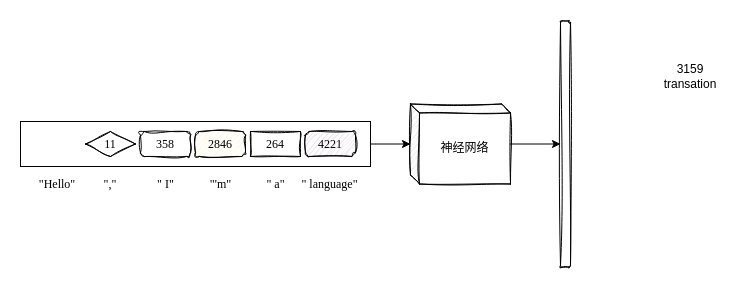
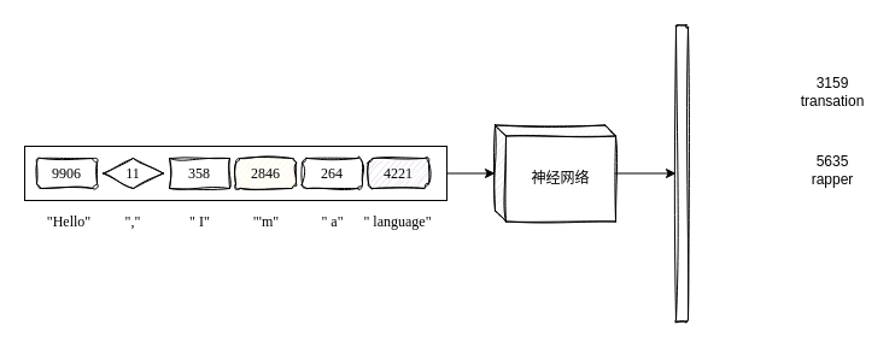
  <mxCell id="0" />
  <mxCell id="1" parent="0" />
  <mxCell id="2" style="rounded=0;orthogonalLoop=1;jettySize=auto;html=1;" edge="1" parent="1" source="3" target="16"><mxGeometry relative="1" as="geometry" /></mxCell>
  <mxCell id="3" value="" style="rounded=0;whiteSpace=wrap;html=1;" vertex="1" parent="1"><mxGeometry x="20" y="121" width="350" height="45" as="geometry" /></mxCell>
+ <mxCell id="4" value="9906" style="rounded=1;whiteSpace=wrap;html=1;glass=0;fontFamily=Comic Sans MS;shadow=0;sketch=1;curveFitting=1;jiggle=2;" vertex="1" parent="1"><mxGeometry x="30" y="131" width="50" height="25" as="geometry" /></mxCell>
  <mxCell id="5" value="11" style="rhombus;whiteSpace=wrap;html=1;sketch=1;curveFitting=1;jiggle=2;glass=0;fontFamily=Comic Sans MS;" vertex="1" parent="1"><mxGeometry x="85" y="131" width="50" height="25" as="geometry" /></mxCell>
- <mxCell id="6" value="358" style="rounded=1;whiteSpace=wrap;html=1;sketch=1;curveFitting=1;jiggle=2;glass=0;fontFamily=Comic Sans MS;" vertex="1" parent="1"><mxGeometry x="140" y="131" width="50" height="25" as="geometry" /></mxCell>
+ <mxCell id="6" value="358" style="whiteSpace=wrap;html=1;sketch=1;curveFitting=1;jiggle=2;glass=0;fontFamily=Comic Sans MS;rounded=0;" vertex="1" parent="1"><mxGeometry x="140" y="131" width="50" height="25" as="geometry" /></mxCell>
  <mxCell id="7" value="2846" style="rounded=1;whiteSpace=wrap;html=1;sketch=1;curveFitting=1;jiggle=2;glass=0;fontFamily=Comic Sans MS;fillColor=#fff2cc;" vertex="1" parent="1"><mxGeometry x="195" y="131" width="50" height="25" as="geometry" /></mxCell>
- <mxCell id="8" value="264" style="whiteSpace=wrap;html=1;sketch=1;curveFitting=1;jiggle=2;glass=0;fontFamily=Comic Sans MS;rounded=0;" vertex="1" parent="1"><mxGeometry x="250" y="131" width="50" height="25" as="geometry" /></mxCell>
+ <mxCell id="8" value="264" style="rounded=1;whiteSpace=wrap;html=1;sketch=1;curveFitting=1;jiggle=2;glass=0;fontFamily=Comic Sans MS;" vertex="1" parent="1"><mxGeometry x="250" y="131" width="50" height="25" as="geometry" /></mxCell>
  <mxCell id="9" value="&quot;Hello&quot;" style="text;html=1;align=center;verticalAlign=middle;whiteSpace=wrap;rounded=0;fontFamily=Comic Sans MS;" vertex="1" parent="1"><mxGeometry x="26.5" y="171" width="60" height="25" as="geometry" /></mxCell>
  <mxCell id="10" value="&quot;,&quot;" style="text;html=1;align=center;verticalAlign=middle;whiteSpace=wrap;rounded=0;fontFamily=Comic Sans MS;" vertex="1" parent="1"><mxGeometry x="83.25" y="171" width="53.5" height="25" as="geometry" /></mxCell>
  <mxCell id="11" value="&quot; I&quot;" style="text;html=1;align=center;verticalAlign=middle;whiteSpace=wrap;rounded=0;fontFamily=Comic Sans MS;" vertex="1" parent="1"><mxGeometry x="145.75" y="171" width="38.5" height="25" as="geometry" /></mxCell>
  <mxCell id="12" value="&quot;'m&quot;" style="text;html=1;align=center;verticalAlign=middle;whiteSpace=wrap;rounded=0;fontFamily=Comic Sans MS;" vertex="1" parent="1"><mxGeometry x="200.75" y="171" width="38.5" height="25" as="geometry" /></mxCell>
  <mxCell id="13" value="4221" style="rounded=1;whiteSpace=wrap;html=1;sketch=1;curveFitting=1;jiggle=2;glass=0;fontFamily=Comic Sans MS;fillColor=#e1d5e7;" vertex="1" parent="1"><mxGeometry x="305" y="131" width="50" height="25" as="geometry" /></mxCell>
  <mxCell id="14" value="&quot; a&quot;" style="text;html=1;align=center;verticalAlign=middle;whiteSpace=wrap;rounded=0;fontFamily=Comic Sans MS;" vertex="1" parent="1"><mxGeometry x="255.75" y="171" width="38.5" height="25" as="geometry" /></mxCell>
  <mxCell id="15" value="&quot; language&quot;" style="text;html=1;align=center;verticalAlign=middle;whiteSpace=wrap;rounded=0;fontFamily=Comic Sans MS;" vertex="1" parent="1"><mxGeometry x="295.37" y="171" width="69.25" height="25" as="geometry" /></mxCell>
  <mxCell id="16" value="神经网络" style="shape=cube;whiteSpace=wrap;html=1;boundedLbl=1;backgroundOutline=1;darkOpacity=0.05;darkOpacity2=0.1;size=9;fontFamily=Comic Sans MS;sketch=1;curveFitting=1;jiggle=2;" vertex="1" parent="1"><mxGeometry x="410" y="103.5" width="100" height="80" as="geometry" /></mxCell>
  <mxCell id="17" value="" style="rounded=1;whiteSpace=wrap;html=1;sketch=1;curveFitting=1;jiggle=2;" vertex="1" parent="1"><mxGeometry x="560" y="20.38" width="10" height="246.25" as="geometry" /></mxCell>
  <mxCell id="18" style="rounded=0;orthogonalLoop=1;jettySize=auto;html=1;exitX=0.993;exitY=0.5;exitDx=0;exitDy=0;exitPerimeter=0;entryX=0;entryY=0.5;entryDx=0;entryDy=0;" edge="1" parent="1" source="16" target="17"><mxGeometry relative="1" as="geometry" /></mxCell>
  <mxCell id="19" value="3159 transation" style="text;html=1;align=center;verticalAlign=middle;whiteSpace=wrap;rounded=0;" vertex="1" parent="1"><mxGeometry x="660" y="61" width="60" height="30" as="geometry" /></mxCell>
+ <mxCell id="20" value="5635 rapper" style="text;html=1;align=center;verticalAlign=middle;whiteSpace=wrap;rounded=0;" vertex="1" parent="1"><mxGeometry x="660" y="126" width="60" height="30" as="geometry" /></mxCell>
